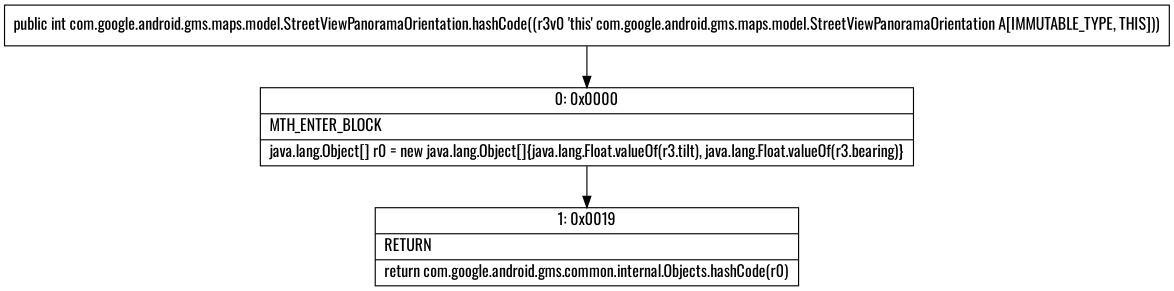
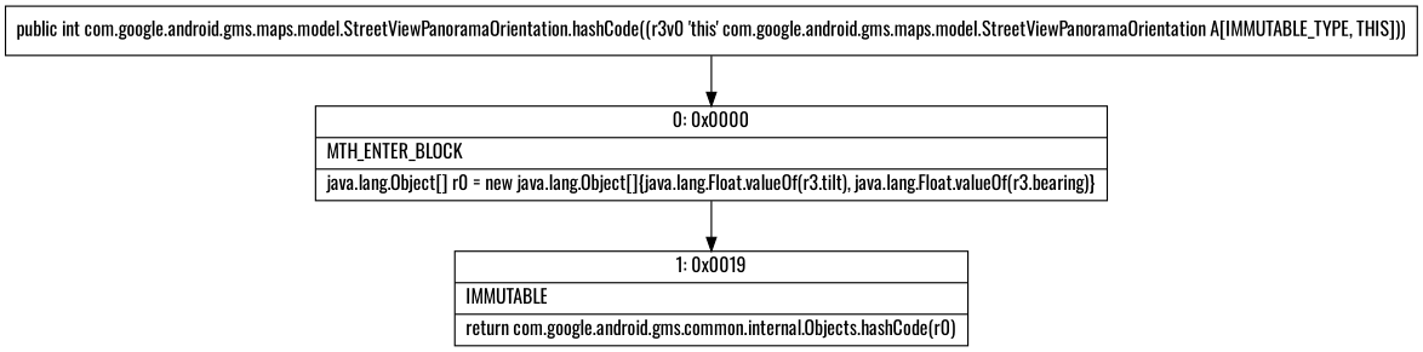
  digraph {
    fontname=Oswald
    node [shape=record fontname=Oswald]
    edge [fontname=Oswald]
    n1 [label="{0\:\ 0x0000|MTH_ENTER_BLOCK\l|java.lang.Object[] r0 = new java.lang.Object[]\{java.lang.Float.valueOf(r3.tilt), java.lang.Float.valueOf(r3.bearing)\}\l}"]
-   n2 [label="{1\:\ 0x0019|RETURN\l|return com.google.android.gms.common.internal.Objects.hashCode(r0)\l}"]
+   n2 [label="{1\:\ 0x0019|IMMUTABLE\l|return com.google.android.gms.common.internal.Objects.hashCode(r0)\l}"]
    n3 [label="{public int com.google.android.gms.maps.model.StreetViewPanoramaOrientation.hashCode((r3v0 'this' com.google.android.gms.maps.model.StreetViewPanoramaOrientation A[IMMUTABLE_TYPE, THIS])) }"]
    n1 -> n2
    n3 -> n1
  }
